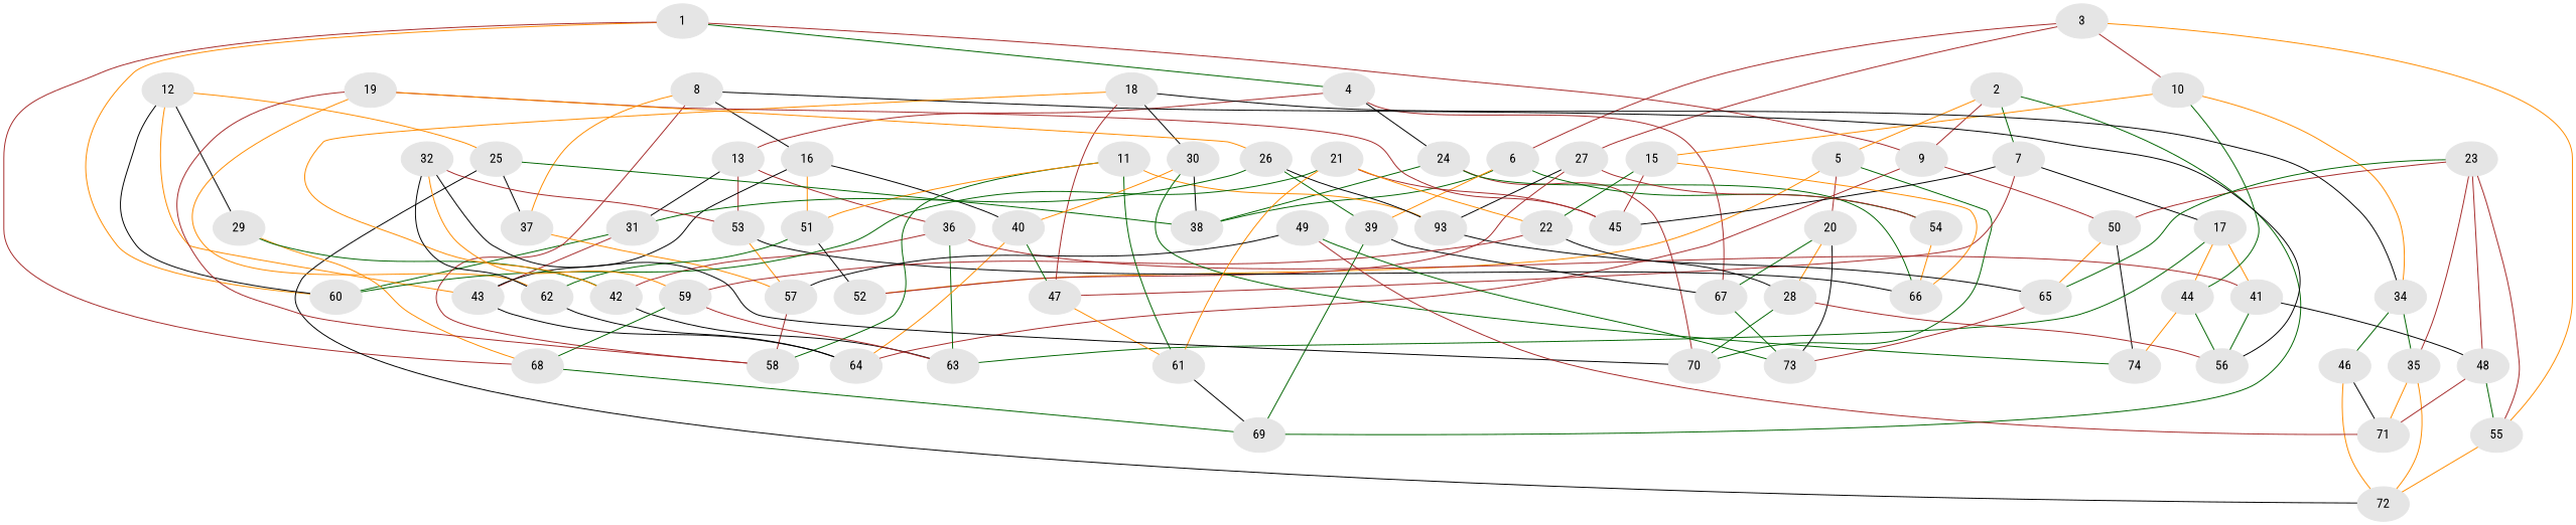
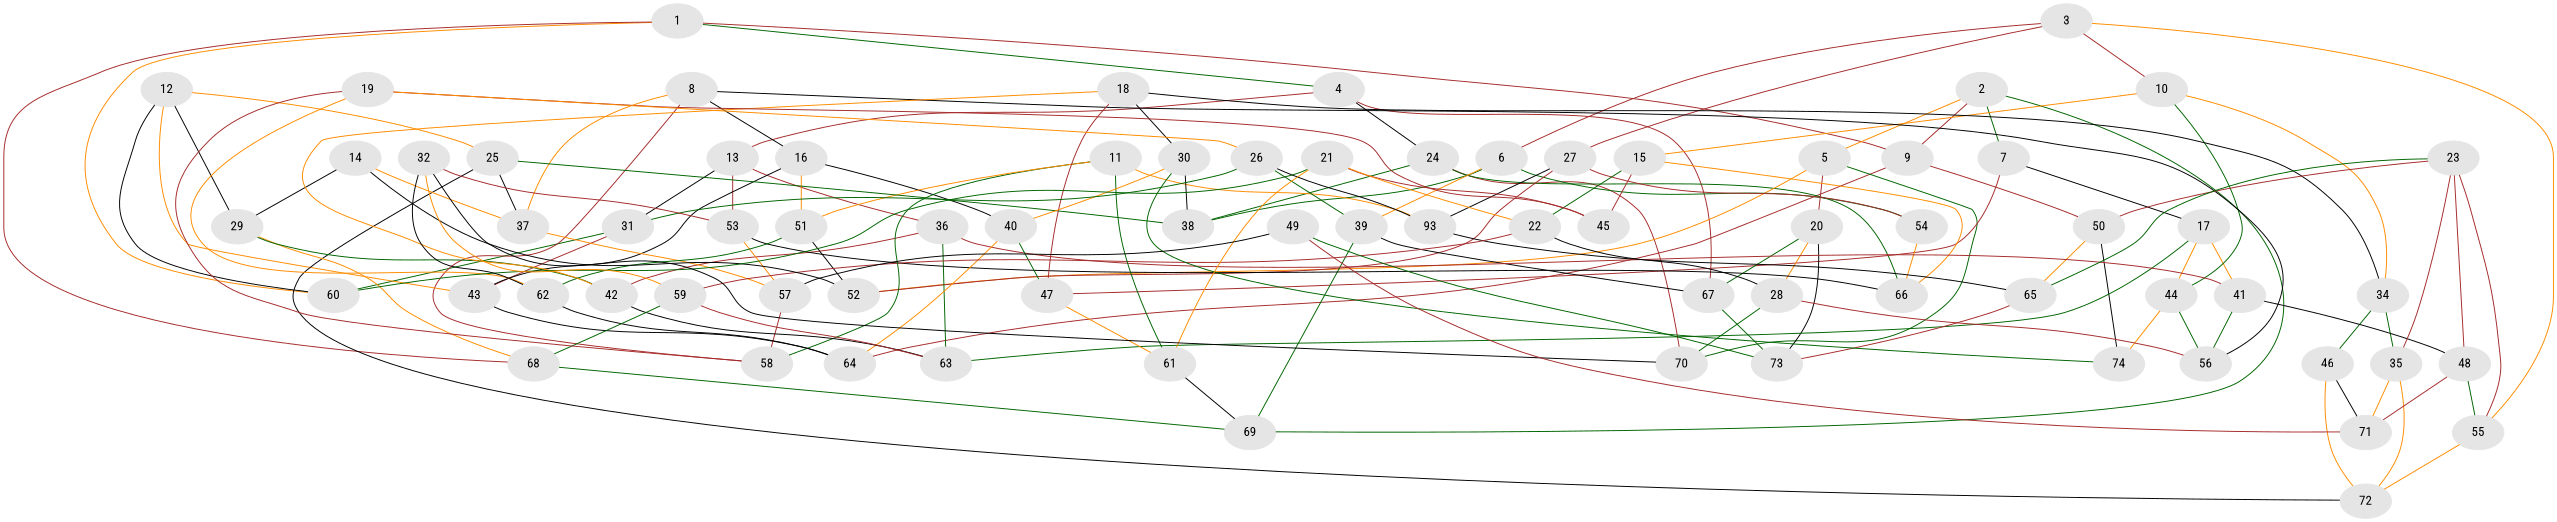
  graph {
    fontname="Roboto Condensed"
    node [color=gray90 fontname="Roboto Condensed" style=filled]
    edge [color=brown fontname="Roboto Condensed"]
    1
    4
    9
    60
    68
    13
    24
    67
    50
    64
    69
    2
    5
    7
    20
    52
    70
    17
    45
    47
    3
    6
    10
    27
    55
    38
    39
    54
    15
    34
    44
    n32 [label=93]
    72
    31
    36
    53
    66
    73
    28
    41
    63
    61
    8
    16
    37
    56
    58
    51
    43
    40
    57
    65
    74
    22
    35
    46
    11
    62
    12
    25
    29
    42
+   14
    59
    48
    18
    30
    19
    26
    21
    23
    71
    32
    49
    1 -- 4 [color=darkgreen]
    1 -- 9
    1 -- 60 [color=darkorange]
    1 -- 68
    4 -- 13
    4 -- 24 [color=black]
    4 -- 67
    9 -- 50
    9 -- 64
    68 -- 69 [color=darkgreen]
    13 -- 31 [color=black]
    13 -- 36
    13 -- 53
    24 -- 70
    24 -- 38 [color=darkgreen]
    24 -- 66 [color=darkgreen]
    67 -- 73 [color=darkgreen]
    50 -- 65 [color=darkorange]
    50 -- 74 [color=black]
    2 -- 9
    2 -- 69 [color=darkgreen]
    2 -- 5 [color=darkorange]
    2 -- 7 [color=darkgreen]
    5 -- 20
    5 -- 52 [color=darkorange]
    5 -- 70 [color=darkgreen]
    7 -- 17 [color=black]
-   7 -- 45 [color=black]
    7 -- 47
    20 -- 67 [color=darkgreen]
    20 -- 73 [color=black]
    20 -- 28 [color=darkorange]
    17 -- 44 [color=darkorange]
    17 -- 41 [color=darkorange]
    17 -- 63 [color=darkgreen]
    47 -- 61 [color=darkorange]
    3 -- 6
    3 -- 10
    3 -- 27
    3 -- 55 [color=darkorange]
    6 -- 38 [color=darkgreen]
    6 -- 39 [color=darkorange]
    6 -- 54 [color=darkgreen]
    10 -- 15 [color=darkorange]
    10 -- 34 [color=darkorange]
    10 -- 44 [color=darkgreen]
    27 -- 52
    27 -- 54
    27 -- n32 [color=black]
    55 -- 72 [color=darkorange]
    39 -- 67 [color=black]
    39 -- 69 [color=darkgreen]
    54 -- 66 [color=darkorange]
    15 -- 45
    15 -- 66 [color=darkorange]
    15 -- 22 [color=darkgreen]
    34 -- 35 [color=darkgreen]
    34 -- 46 [color=darkgreen]
    44 -- 56 [color=darkgreen]
    44 -- 74 [color=darkorange]
    n32 -- 65 [color=black]
    31 -- 60 [color=darkgreen]
    31 -- 43
    36 -- 41
    36 -- 63 [color=darkgreen]
    36 -- 42
    53 -- 66 [color=black]
    53 -- 57 [color=darkorange]
    28 -- 70 [color=darkgreen]
    28 -- 56
    41 -- 56 [color=darkgreen]
    41 -- 48 [color=black]
    61 -- 69 [color=black]
    8 -- 16 [color=black]
    8 -- 37 [color=darkorange]
    8 -- 56 [color=black]
    8 -- 58
    16 -- 51 [color=darkorange]
    16 -- 43 [color=black]
    16 -- 40 [color=black]
    37 -- 57 [color=darkorange]
    51 -- 52 [color=black]
    51 -- 62 [color=darkgreen]
    43 -- 64 [color=black]
    40 -- 64 [color=darkorange]
    40 -- 47 [color=darkgreen]
    57 -- 58
    65 -- 73
    22 -- 28 [color=black]
    22 -- 59
    35 -- 72 [color=darkorange]
    35 -- 71 [color=darkorange]
    46 -- 72 [color=darkorange]
    46 -- 71 [color=black]
    11 -- n32 [color=darkorange]
    11 -- 61 [color=darkgreen]
    11 -- 58 [color=darkgreen]
    11 -- 51 [color=darkorange]
    62 -- 64 [color=black]
    12 -- 60 [color=black]
    12 -- 43 [color=darkorange]
    12 -- 25 [color=darkorange]
    12 -- 29 [color=black]
    25 -- 38 [color=darkgreen]
    25 -- 72 [color=black]
    25 -- 37 [color=black]
    29 -- 68 [color=darkorange]
    29 -- 42 [color=darkgreen]
    42 -- 63 [color=black]
+   14 -- 52 [color=black]
+   14 -- 37 [color=darkorange]
+   14 -- 29 [color=black]
    59 -- 68 [color=darkgreen]
    59 -- 63
    48 -- 55 [color=darkgreen]
    48 -- 71
    18 -- 47
    18 -- 34 [color=black]
    18 -- 42 [color=darkorange]
    18 -- 30 [color=black]
    30 -- 38 [color=black]
    30 -- 40 [color=darkorange]
    30 -- 74 [color=darkgreen]
    19 -- 45
    19 -- 58
    19 -- 62 [color=darkorange]
    19 -- 26 [color=darkorange]
    26 -- 39 [color=darkgreen]
    26 -- n32 [color=black]
    26 -- 31 [color=darkgreen]
    21 -- 60 [color=darkgreen]
    21 -- 45
    21 -- 61 [color=darkorange]
    21 -- 22 [color=darkorange]
    23 -- 50
    23 -- 55
    23 -- 65 [color=darkgreen]
    23 -- 35
    23 -- 48
    32 -- 70 [color=black]
    32 -- 53
    32 -- 62 [color=black]
    32 -- 59 [color=darkorange]
    49 -- 73 [color=darkgreen]
    49 -- 57 [color=black]
    49 -- 71
  }
